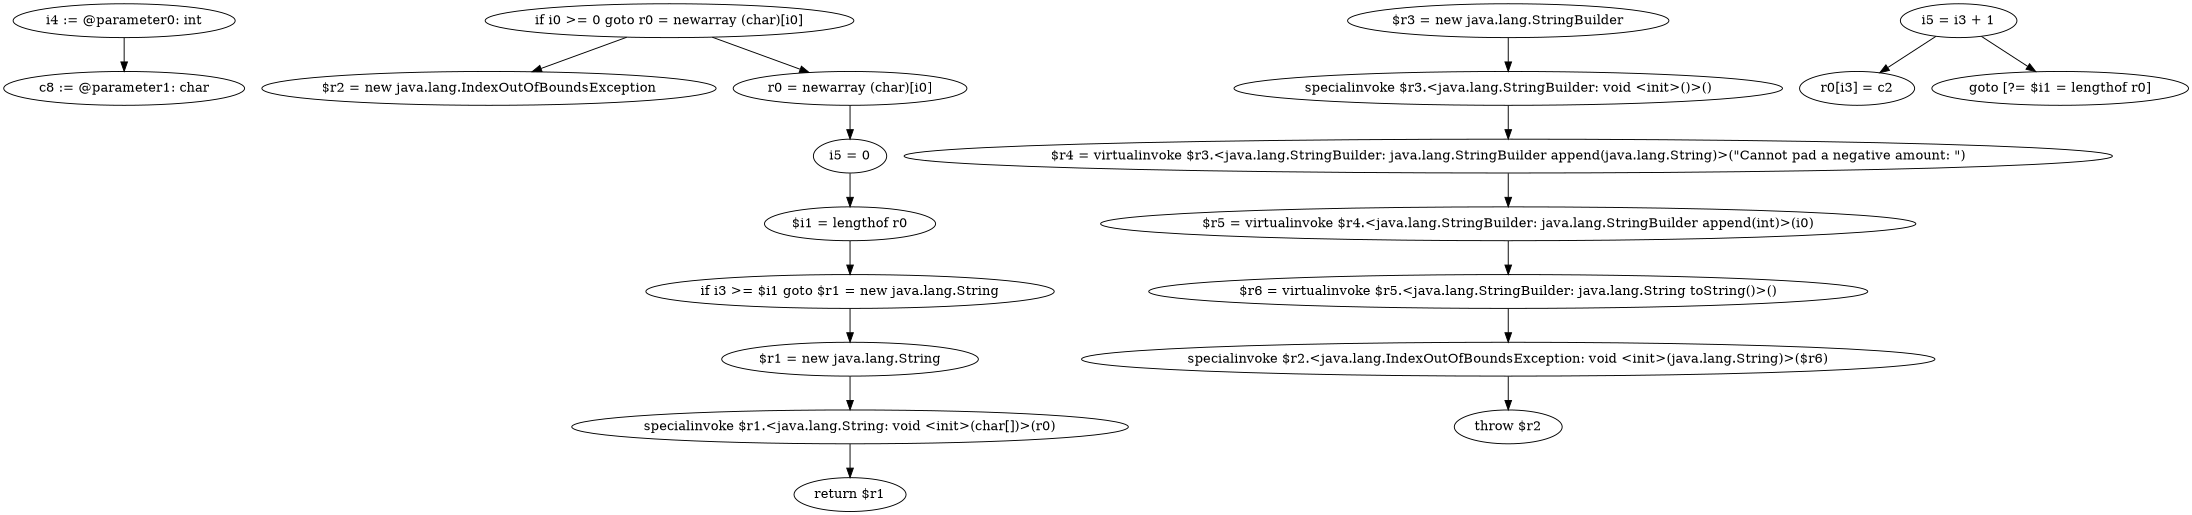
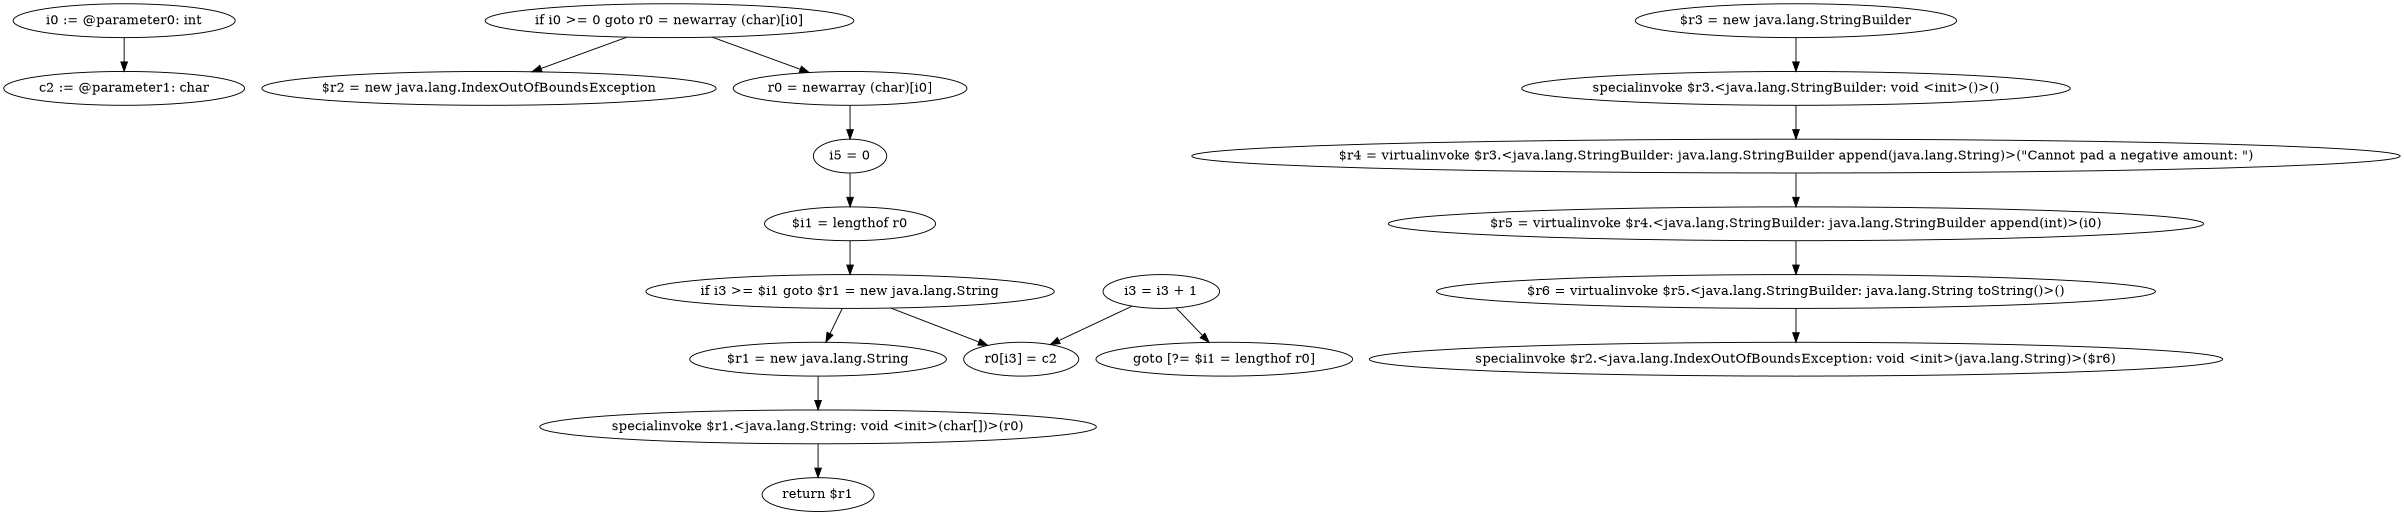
  digraph {
-   "i0 := @parameter0: int" [label="i4 := @parameter0: int"]
-   "c2 := @parameter1: char" [label="c8 := @parameter1: char"]
+   "i0 := @parameter0: int"
+   "c2 := @parameter1: char"
    "if i0 >= 0 goto r0 = newarray (char)[i0]"
    "$r2 = new java.lang.IndexOutOfBoundsException"
    "r0 = newarray (char)[i0]"
    n6 [label="i5 = 0"]
    "$r3 = new java.lang.StringBuilder"
    "specialinvoke $r3.<java.lang.StringBuilder: void <init>()>()"
    "$r4 = virtualinvoke $r3.<java.lang.StringBuilder: java.lang.StringBuilder append(java.lang.String)>(\"Cannot pad a negative amount: \")"
    "$r5 = virtualinvoke $r4.<java.lang.StringBuilder: java.lang.StringBuilder append(int)>(i0)"
    "$r6 = virtualinvoke $r5.<java.lang.StringBuilder: java.lang.String toString()>()"
    "specialinvoke $r2.<java.lang.IndexOutOfBoundsException: void <init>(java.lang.String)>($r6)"
-   "throw $r2"
    "$i1 = lengthof r0"
    "if i3 >= $i1 goto $r1 = new java.lang.String"
    "r0[i3] = c2"
    "$r1 = new java.lang.String"
    "specialinvoke $r1.<java.lang.String: void <init>(char[])>(r0)"
-   "i3 = i3 + 1" [label="i5 = i3 + 1"]
+   "i3 = i3 + 1"
    "goto [?= $i1 = lengthof r0]"
    "return $r1"
    "i0 := @parameter0: int" -> "c2 := @parameter1: char"
    "if i0 >= 0 goto r0 = newarray (char)[i0]" -> "$r2 = new java.lang.IndexOutOfBoundsException"
    "if i0 >= 0 goto r0 = newarray (char)[i0]" -> "r0 = newarray (char)[i0]"
    "r0 = newarray (char)[i0]" -> n6
    n6 -> "$i1 = lengthof r0"
    "$r3 = new java.lang.StringBuilder" -> "specialinvoke $r3.<java.lang.StringBuilder: void <init>()>()"
    "specialinvoke $r3.<java.lang.StringBuilder: void <init>()>()" -> "$r4 = virtualinvoke $r3.<java.lang.StringBuilder: java.lang.StringBuilder append(java.lang.String)>(\"Cannot pad a negative amount: \")"
    "$r4 = virtualinvoke $r3.<java.lang.StringBuilder: java.lang.StringBuilder append(java.lang.String)>(\"Cannot pad a negative amount: \")" -> "$r5 = virtualinvoke $r4.<java.lang.StringBuilder: java.lang.StringBuilder append(int)>(i0)"
    "$r5 = virtualinvoke $r4.<java.lang.StringBuilder: java.lang.StringBuilder append(int)>(i0)" -> "$r6 = virtualinvoke $r5.<java.lang.StringBuilder: java.lang.String toString()>()"
    "$r6 = virtualinvoke $r5.<java.lang.StringBuilder: java.lang.String toString()>()" -> "specialinvoke $r2.<java.lang.IndexOutOfBoundsException: void <init>(java.lang.String)>($r6)"
-   "specialinvoke $r2.<java.lang.IndexOutOfBoundsException: void <init>(java.lang.String)>($r6)" -> "throw $r2"
    "$i1 = lengthof r0" -> "if i3 >= $i1 goto $r1 = new java.lang.String"
+   "if i3 >= $i1 goto $r1 = new java.lang.String" -> "r0[i3] = c2"
    "if i3 >= $i1 goto $r1 = new java.lang.String" -> "$r1 = new java.lang.String"
    "$r1 = new java.lang.String" -> "specialinvoke $r1.<java.lang.String: void <init>(char[])>(r0)"
    "specialinvoke $r1.<java.lang.String: void <init>(char[])>(r0)" -> "return $r1"
    "i3 = i3 + 1" -> "r0[i3] = c2"
    "i3 = i3 + 1" -> "goto [?= $i1 = lengthof r0]"
  }
